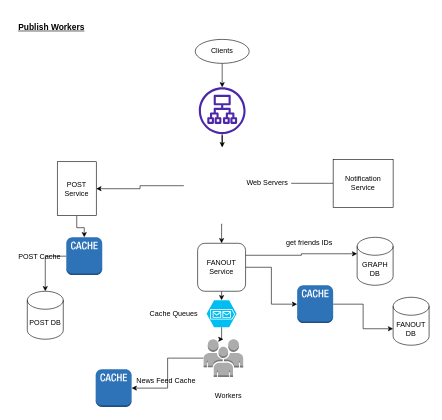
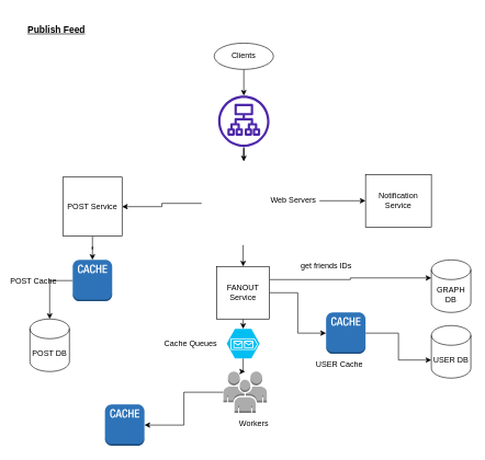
  <mxCell id="0" />
  <mxCell id="1" parent="0" />
- <mxCell id="2" value="&lt;h3&gt;&lt;u&gt;Publish Workers&lt;/u&gt;&lt;/h3&gt;" style="text;html=1;align=center;verticalAlign=middle;resizable=0;points=[];autosize=1;strokeColor=none;fillColor=none;" vertex="1" parent="1"><mxGeometry x="35" y="20" width="100" height="50" as="geometry" /></mxCell>
+ <mxCell id="2" value="&lt;h3&gt;&lt;u&gt;Publish Feed&lt;/u&gt;&lt;/h3&gt;" style="text;html=1;align=center;verticalAlign=middle;resizable=0;points=[];autosize=1;strokeColor=none;fillColor=none;" vertex="1" parent="1"><mxGeometry x="35" y="20" width="100" height="50" as="geometry" /></mxCell>
  <mxCell id="3" style="edgeStyle=orthogonalEdgeStyle;rounded=0;orthogonalLoop=1;jettySize=auto;html=1;exitX=0.5;exitY=1;exitDx=0;exitDy=0;" edge="1" parent="1" source="4" target="6"><mxGeometry relative="1" as="geometry" /></mxCell>
  <mxCell id="4" value="Clients" style="ellipse;whiteSpace=wrap;html=1;" vertex="1" parent="1"><mxGeometry x="325" y="65" width="90" height="40" as="geometry" /></mxCell>
  <mxCell id="5" style="edgeStyle=orthogonalEdgeStyle;rounded=0;orthogonalLoop=1;jettySize=auto;html=1;" edge="1" parent="1" source="6" target="9"><mxGeometry relative="1" as="geometry" /></mxCell>
  <mxCell id="6" value="" style="sketch=0;outlineConnect=0;fontColor=#232F3E;gradientColor=none;fillColor=#4D27AA;strokeColor=none;dashed=0;verticalLabelPosition=bottom;verticalAlign=top;align=center;html=1;fontSize=12;fontStyle=0;aspect=fixed;pointerEvents=1;shape=mxgraph.aws4.application_load_balancer;" vertex="1" parent="1"><mxGeometry x="331" y="145" width="78" height="78" as="geometry" /></mxCell>
  <mxCell id="7" style="edgeStyle=orthogonalEdgeStyle;rounded=0;orthogonalLoop=1;jettySize=auto;html=1;" edge="1" parent="1" source="9" target="13"><mxGeometry relative="1" as="geometry" /></mxCell>
  <mxCell id="8" style="edgeStyle=orthogonalEdgeStyle;rounded=0;orthogonalLoop=1;jettySize=auto;html=1;exitX=0.5;exitY=1;exitDx=0;exitDy=0;entryX=0.5;entryY=0;entryDx=0;entryDy=0;" edge="1" parent="1" source="9" target="21"><mxGeometry relative="1" as="geometry" /></mxCell>
  <mxCell id="9" value="" style="shape=image;html=1;verticalAlign=top;verticalLabelPosition=bottom;labelBackgroundColor=#ffffff;imageAspect=0;aspect=fixed;image=https://cdn1.iconfinder.com/data/icons/computer-hardware-glyphs-vol-2/52/server__cloud__database__storage__data__servers__computing-128.png" vertex="1" parent="1"><mxGeometry x="306" y="245" width="128" height="128" as="geometry" /></mxCell>
- <mxCell id="10" style="edgeStyle=orthogonalEdgeStyle;rounded=0;orthogonalLoop=1;jettySize=auto;html=1;entryX=0;entryY=0.5;entryDx=0;entryDy=0;endArrow=none;" edge="1" parent="1" source="11" target="17"><mxGeometry relative="1" as="geometry" /></mxCell>
+ <mxCell id="10" style="edgeStyle=orthogonalEdgeStyle;rounded=0;orthogonalLoop=1;jettySize=auto;html=1;entryX=0;entryY=0.5;entryDx=0;entryDy=0;" edge="1" parent="1" source="11" target="17"><mxGeometry relative="1" as="geometry" /></mxCell>
  <mxCell id="11" value="Web Servers" style="text;html=1;align=center;verticalAlign=middle;resizable=0;points=[];autosize=1;strokeColor=none;fillColor=none;" vertex="1" parent="1"><mxGeometry x="405" y="295" width="80" height="20" as="geometry" /></mxCell>
  <mxCell id="12" style="edgeStyle=orthogonalEdgeStyle;rounded=0;orthogonalLoop=1;jettySize=auto;html=1;entryX=0.5;entryY=0;entryDx=0;entryDy=0;entryPerimeter=0;" edge="1" parent="1" source="13" target="15"><mxGeometry relative="1" as="geometry" /></mxCell>
- <mxCell id="13" value="POST Service" style="whiteSpace=wrap;html=1;aspect=fixed;" vertex="1" parent="1"><mxGeometry x="95" y="269" width="65" height="90" as="geometry" /></mxCell>
+ <mxCell id="13" value="POST Service" style="whiteSpace=wrap;html=1;aspect=fixed;" vertex="1" parent="1"><mxGeometry x="95" y="269" width="90" height="90" as="geometry" /></mxCell>
  <mxCell id="14" style="edgeStyle=orthogonalEdgeStyle;rounded=0;orthogonalLoop=1;jettySize=auto;html=1;entryX=0.5;entryY=0;entryDx=0;entryDy=0;entryPerimeter=0;" edge="1" parent="1" source="15" target="16"><mxGeometry relative="1" as="geometry" /></mxCell>
  <mxCell id="15" value="" style="outlineConnect=0;dashed=0;verticalLabelPosition=bottom;verticalAlign=top;align=center;html=1;shape=mxgraph.aws3.cache_node;fillColor=#2E73B8;gradientColor=none;" vertex="1" parent="1"><mxGeometry x="110" y="395" width="60" height="63" as="geometry" /></mxCell>
  <mxCell id="16" value="POST DB" style="shape=cylinder3;whiteSpace=wrap;html=1;boundedLbl=1;backgroundOutline=1;size=15;" vertex="1" parent="1"><mxGeometry x="45" y="485" width="60" height="80" as="geometry" /></mxCell>
  <mxCell id="17" value="Notification Service" style="whiteSpace=wrap;html=1;aspect=fixed;" vertex="1" parent="1"><mxGeometry x="555" y="265" width="100" height="80" as="geometry" /></mxCell>
  <mxCell id="18" style="edgeStyle=orthogonalEdgeStyle;rounded=0;orthogonalLoop=1;jettySize=auto;html=1;exitX=1;exitY=0.25;exitDx=0;exitDy=0;entryX=0;entryY=0;entryDx=0;entryDy=27.5;entryPerimeter=0;" edge="1" parent="1" source="21" target="25"><mxGeometry relative="1" as="geometry" /></mxCell>
  <mxCell id="19" style="edgeStyle=orthogonalEdgeStyle;rounded=0;orthogonalLoop=1;jettySize=auto;html=1;entryX=0;entryY=0.5;entryDx=0;entryDy=0;entryPerimeter=0;" edge="1" parent="1" source="21" target="28"><mxGeometry relative="1" as="geometry" /></mxCell>
  <mxCell id="20" style="edgeStyle=orthogonalEdgeStyle;rounded=0;orthogonalLoop=1;jettySize=auto;html=1;exitX=0.5;exitY=1;exitDx=0;exitDy=0;entryX=0.5;entryY=0;entryDx=0;entryDy=0;entryPerimeter=0;" edge="1" parent="1" source="21" target="32"><mxGeometry relative="1" as="geometry" /></mxCell>
- <mxCell id="21" value="FANOUT Service" style="whiteSpace=wrap;html=1;aspect=fixed;rounded=1;" vertex="1" parent="1"><mxGeometry x="329" y="405" width="80" height="80" as="geometry" /></mxCell>
- <mxCell id="22" value="POST Cache" style="text;html=1;align=center;verticalAlign=middle;resizable=0;points=[];autosize=1;strokeColor=none;fillColor=none;" vertex="1" parent="1"><mxGeometry x="20" y="416.5" width="90" height="20" as="geometry" /></mxCell>
+ <mxCell id="21" value="FANOUT Service" style="whiteSpace=wrap;html=1;aspect=fixed;" vertex="1" parent="1"><mxGeometry x="329" y="405" width="80" height="80" as="geometry" /></mxCell>
+ <mxCell id="22" value="POST Cache" style="text;html=1;align=center;verticalAlign=middle;resizable=0;points=[];autosize=1;strokeColor=none;fillColor=none;" vertex="1" parent="1"><mxGeometry x="5" y="416.5" width="90" height="20" as="geometry" /></mxCell>
  <mxCell id="23" value="" style="outlineConnect=0;dashed=0;verticalLabelPosition=bottom;verticalAlign=top;align=center;html=1;shape=mxgraph.aws3.cache_node;fillColor=#2E73B8;gradientColor=none;" vertex="1" parent="1"><mxGeometry x="159" y="615" width="60" height="63" as="geometry" /></mxCell>
- <mxCell id="24" value="News Feed Cache" style="text;html=1;align=center;verticalAlign=middle;resizable=0;points=[];autosize=1;strokeColor=none;fillColor=none;" vertex="1" parent="1"><mxGeometry x="221" y="625" width="110" height="20" as="geometry" /></mxCell>
- <mxCell id="25" value="GRAPH DB" style="shape=cylinder3;whiteSpace=wrap;html=1;boundedLbl=1;backgroundOutline=1;size=15;" vertex="1" parent="1"><mxGeometry x="595" y="395" width="60" height="80" as="geometry" /></mxCell>
- <mxCell id="26" value="get friends IDs" style="text;html=1;align=center;verticalAlign=middle;resizable=0;points=[];autosize=1;strokeColor=none;fillColor=none;" vertex="1" parent="1"><mxGeometry x="470" y="395" width="90" height="20" as="geometry" /></mxCell>
+ <mxCell id="25" value="GRAPH DB" style="shape=cylinder3;whiteSpace=wrap;html=1;boundedLbl=1;backgroundOutline=1;size=15;" vertex="1" parent="1"><mxGeometry x="655" y="395" width="60" height="80" as="geometry" /></mxCell>
+ <mxCell id="26" value="get friends IDs" style="text;html=1;align=center;verticalAlign=middle;resizable=0;points=[];autosize=1;strokeColor=none;fillColor=none;" vertex="1" parent="1"><mxGeometry x="450" y="395" width="90" height="20" as="geometry" /></mxCell>
  <mxCell id="27" style="edgeStyle=orthogonalEdgeStyle;rounded=0;orthogonalLoop=1;jettySize=auto;html=1;exitX=1;exitY=0.5;exitDx=0;exitDy=0;exitPerimeter=0;entryX=0;entryY=0;entryDx=0;entryDy=52.5;entryPerimeter=0;" edge="1" parent="1" source="28" target="29"><mxGeometry relative="1" as="geometry" /></mxCell>
  <mxCell id="28" value="" style="outlineConnect=0;dashed=0;verticalLabelPosition=bottom;verticalAlign=top;align=center;html=1;shape=mxgraph.aws3.cache_node;fillColor=#2E73B8;gradientColor=none;" vertex="1" parent="1"><mxGeometry x="495" y="475" width="60" height="63" as="geometry" /></mxCell>
- <mxCell id="29" value="FANOUT DB" style="shape=cylinder3;whiteSpace=wrap;html=1;boundedLbl=1;backgroundOutline=1;size=15;" vertex="1" parent="1"><mxGeometry x="655" y="495" width="60" height="80" as="geometry" /></mxCell>
+ <mxCell id="29" value="USER DB" style="shape=cylinder3;whiteSpace=wrap;html=1;boundedLbl=1;backgroundOutline=1;size=15;" vertex="1" parent="1"><mxGeometry x="655" y="495" width="60" height="80" as="geometry" /></mxCell>
+ <mxCell id="30" value="USER Cache" style="text;html=1;align=center;verticalAlign=middle;resizable=0;points=[];autosize=1;strokeColor=none;fillColor=none;" vertex="1" parent="1"><mxGeometry x="470" y="545" width="90" height="20" as="geometry" /></mxCell>
  <mxCell id="31" style="edgeStyle=orthogonalEdgeStyle;rounded=0;orthogonalLoop=1;jettySize=auto;html=1;exitX=0.5;exitY=1;exitDx=0;exitDy=0;exitPerimeter=0;" edge="1" parent="1" source="32" target="35"><mxGeometry relative="1" as="geometry" /></mxCell>
  <mxCell id="32" value="" style="verticalLabelPosition=bottom;html=1;verticalAlign=top;align=center;strokeColor=none;fillColor=#00BEF2;shape=mxgraph.azure.storage_queue;" vertex="1" parent="1"><mxGeometry x="344" y="500" width="50" height="45" as="geometry" /></mxCell>
  <mxCell id="33" value="Cache Queues" style="text;html=1;align=center;verticalAlign=middle;resizable=0;points=[];autosize=1;strokeColor=none;fillColor=none;" vertex="1" parent="1"><mxGeometry x="234" y="512.5" width="110" height="20" as="geometry" /></mxCell>
  <mxCell id="34" style="edgeStyle=orthogonalEdgeStyle;rounded=0;orthogonalLoop=1;jettySize=auto;html=1;" edge="1" parent="1" source="35" target="23"><mxGeometry relative="1" as="geometry" /></mxCell>
  <mxCell id="35" value="" style="outlineConnect=0;dashed=0;verticalLabelPosition=bottom;verticalAlign=top;align=center;html=1;shape=mxgraph.aws3.users;fillColor=#ACACAC;gradientColor=none;" vertex="1" parent="1"><mxGeometry x="339" y="565" width="66" height="63" as="geometry" /></mxCell>
- <mxCell id="36" value="Workers" style="text;html=1;align=center;verticalAlign=middle;resizable=0;points=[];autosize=1;strokeColor=none;fillColor=none;" vertex="1" parent="1"><mxGeometry x="350" y="650" width="60" height="20" as="geometry" /></mxCell>
+ <mxCell id="36" value="Workers" style="text;html=1;align=center;verticalAlign=middle;resizable=0;points=[];autosize=1;strokeColor=none;fillColor=none;" vertex="1" parent="1"><mxGeometry x="355" y="635" width="60" height="20" as="geometry" /></mxCell>
